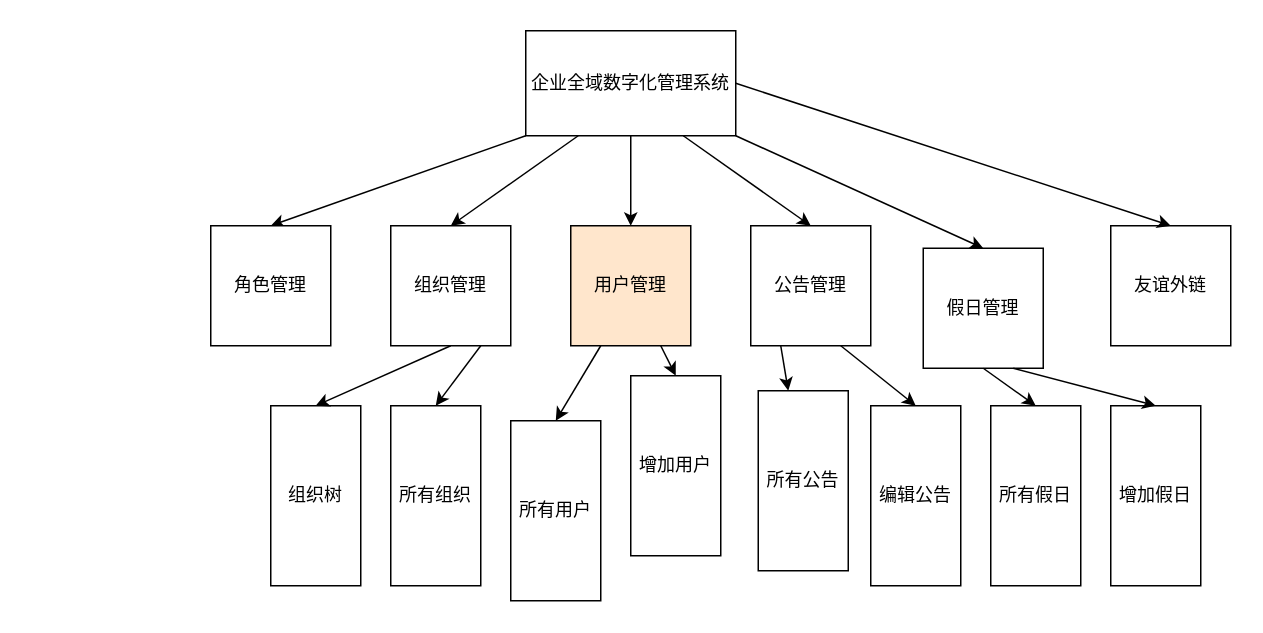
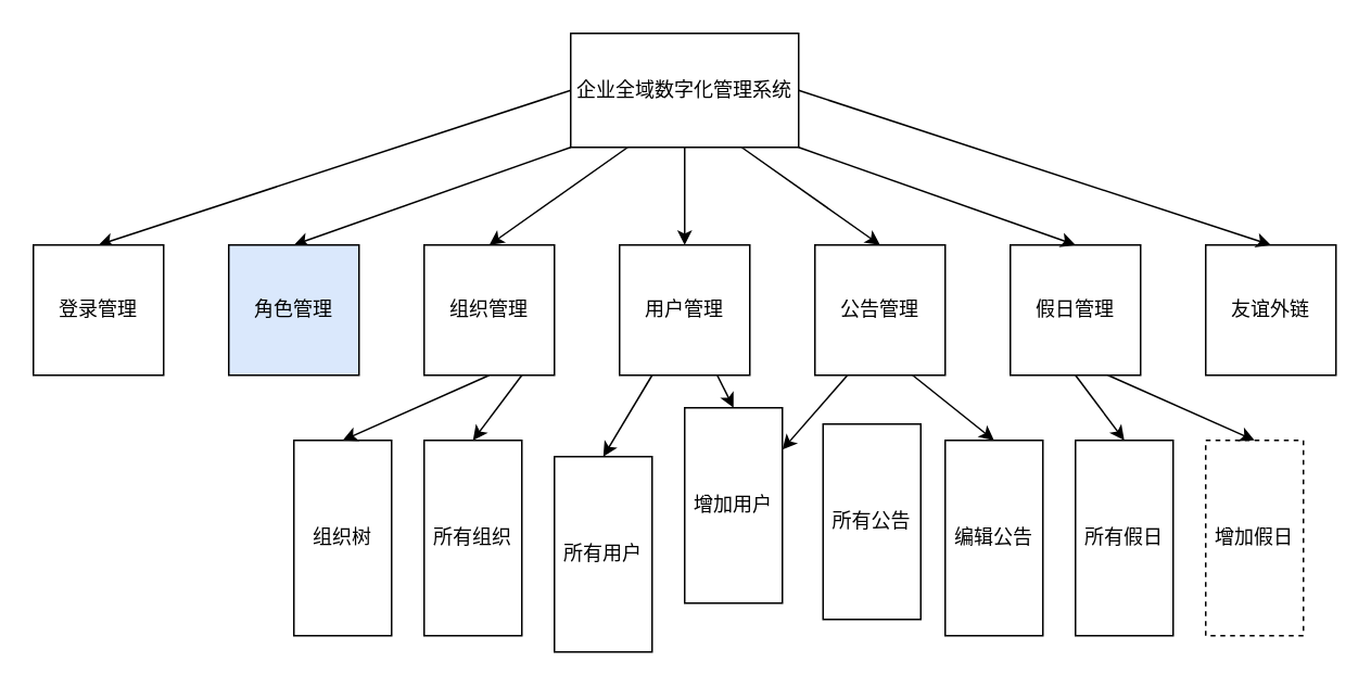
  <mxCell id="0" />
  <mxCell id="1" parent="0" />
  <mxCell id="2" style="edgeStyle=none;html=1;exitX=0.5;exitY=1;exitDx=0;exitDy=0;entryX=0.5;entryY=0;entryDx=0;entryDy=0;strokeColor=#000000;" parent="1" source="9" target="17" edge="1"><mxGeometry relative="1" as="geometry" /></mxCell>
  <mxCell id="3" style="edgeStyle=none;html=1;exitX=0.25;exitY=1;exitDx=0;exitDy=0;entryX=0.5;entryY=0;entryDx=0;entryDy=0;strokeColor=#000000;" parent="1" source="9" target="14" edge="1"><mxGeometry relative="1" as="geometry" /></mxCell>
  <mxCell id="4" style="edgeStyle=none;html=1;exitX=0;exitY=1;exitDx=0;exitDy=0;entryX=0.5;entryY=0;entryDx=0;entryDy=0;strokeColor=#000000;" parent="1" source="9" target="11" edge="1"><mxGeometry relative="1" as="geometry" /></mxCell>
+ <mxCell id="5" style="edgeStyle=none;html=1;exitX=0;exitY=0.5;exitDx=0;exitDy=0;entryX=0.5;entryY=0;entryDx=0;entryDy=0;strokeColor=#000000;" parent="1" source="9" target="10" edge="1"><mxGeometry relative="1" as="geometry" /></mxCell>
  <mxCell id="6" style="edgeStyle=none;html=1;exitX=0.75;exitY=1;exitDx=0;exitDy=0;entryX=0.5;entryY=0;entryDx=0;entryDy=0;strokeColor=#000000;" parent="1" source="9" target="20" edge="1"><mxGeometry relative="1" as="geometry" /></mxCell>
  <mxCell id="7" style="edgeStyle=none;html=1;exitX=1;exitY=1;exitDx=0;exitDy=0;entryX=0.5;entryY=0;entryDx=0;entryDy=0;strokeColor=#000000;" parent="1" source="9" target="23" edge="1"><mxGeometry relative="1" as="geometry" /></mxCell>
  <mxCell id="8" style="edgeStyle=none;html=1;exitX=1;exitY=0.5;exitDx=0;exitDy=0;entryX=0.5;entryY=0;entryDx=0;entryDy=0;fontColor=none;noLabel=1;labelBorderColor=#000000;strokeColor=#000000;" parent="1" source="9" target="24" edge="1"><mxGeometry relative="1" as="geometry" /></mxCell>
  <mxCell id="9" value="企业全域数字化管理系统" style="rounded=0;whiteSpace=wrap;html=1;fillColor=#FFFFFF;strokeColor=#000000;fontColor=#000000;" parent="1" vertex="1"><mxGeometry x="350" y="20" width="140" height="70" as="geometry" /></mxCell>
- <mxCell id="11" value="角色管理" style="whiteSpace=wrap;html=1;aspect=fixed;fillColor=#FFFFFF;strokeColor=#000000;fontColor=#000000;" parent="1" vertex="1"><mxGeometry x="140" y="150" width="80" height="80" as="geometry" /></mxCell>
+ <mxCell id="10" value="登录管理" style="whiteSpace=wrap;html=1;aspect=fixed;fillColor=#FFFFFF;strokeColor=#000000;fontColor=#000000;" parent="1" vertex="1"><mxGeometry x="20" y="150" width="80" height="80" as="geometry" /></mxCell>
+ <mxCell id="11" value="角色管理" style="whiteSpace=wrap;html=1;aspect=fixed;fillColor=#dae8fc;strokeColor=#000000;fontColor=#000000;" parent="1" vertex="1"><mxGeometry x="140" y="150" width="80" height="80" as="geometry" /></mxCell>
  <mxCell id="12" style="edgeStyle=none;html=1;exitX=0.5;exitY=1;exitDx=0;exitDy=0;entryX=0;entryY=0.5;entryDx=0;entryDy=0;strokeColor=#000000;" parent="1" source="14" target="25" edge="1"><mxGeometry relative="1" as="geometry" /></mxCell>
  <mxCell id="13" style="edgeStyle=none;html=1;exitX=0.75;exitY=1;exitDx=0;exitDy=0;entryX=0;entryY=0.5;entryDx=0;entryDy=0;strokeColor=#000000;" parent="1" source="14" target="26" edge="1"><mxGeometry relative="1" as="geometry" /></mxCell>
  <mxCell id="14" value="组织管理" style="whiteSpace=wrap;html=1;aspect=fixed;fillColor=#FFFFFF;strokeColor=#000000;fontColor=#000000;" parent="1" vertex="1"><mxGeometry x="260" y="150" width="80" height="80" as="geometry" /></mxCell>
  <mxCell id="15" style="edgeStyle=none;html=1;exitX=0.25;exitY=1;exitDx=0;exitDy=0;entryX=0;entryY=0.5;entryDx=0;entryDy=0;strokeColor=#000000;" parent="1" source="17" target="27" edge="1"><mxGeometry relative="1" as="geometry" /></mxCell>
  <mxCell id="16" style="edgeStyle=none;html=1;exitX=0.75;exitY=1;exitDx=0;exitDy=0;entryX=0;entryY=0.5;entryDx=0;entryDy=0;strokeColor=#000000;" parent="1" source="17" target="28" edge="1"><mxGeometry relative="1" as="geometry" /></mxCell>
- <mxCell id="17" value="用户管理" style="whiteSpace=wrap;html=1;aspect=fixed;fillColor=#ffe6cc;strokeColor=#000000;fontColor=#000000;" parent="1" vertex="1"><mxGeometry x="380" y="150" width="80" height="80" as="geometry" /></mxCell>
- <mxCell id="18" style="edgeStyle=none;html=1;exitX=0.25;exitY=1;exitDx=0;exitDy=0;strokeColor=#000000;" parent="1" source="20" target="29" edge="1"><mxGeometry relative="1" as="geometry" /></mxCell>
+ <mxCell id="17" value="用户管理" style="whiteSpace=wrap;html=1;aspect=fixed;fillColor=#FFFFFF;strokeColor=#000000;fontColor=#000000;" parent="1" vertex="1"><mxGeometry x="380" y="150" width="80" height="80" as="geometry" /></mxCell>
+ <mxCell id="18" style="edgeStyle=none;html=1;exitX=0.25;exitY=1;exitDx=0;exitDy=0;strokeColor=#000000;" parent="1" source="20" target="28" edge="1"><mxGeometry relative="1" as="geometry" /></mxCell>
  <mxCell id="19" style="edgeStyle=none;html=1;exitX=0.75;exitY=1;exitDx=0;exitDy=0;entryX=0;entryY=0.5;entryDx=0;entryDy=0;strokeColor=#000000;" parent="1" source="20" target="32" edge="1"><mxGeometry relative="1" as="geometry" /></mxCell>
  <mxCell id="20" value="公告管理" style="whiteSpace=wrap;html=1;aspect=fixed;fillColor=none;strokeColor=#000000;fontColor=#000000;" parent="1" vertex="1"><mxGeometry x="500" y="150" width="80" height="80" as="geometry" /></mxCell>
  <mxCell id="21" style="edgeStyle=none;html=1;exitX=0.5;exitY=1;exitDx=0;exitDy=0;entryX=0;entryY=0.5;entryDx=0;entryDy=0;strokeColor=#000000;" parent="1" source="23" target="30" edge="1"><mxGeometry relative="1" as="geometry" /></mxCell>
  <mxCell id="22" style="edgeStyle=none;html=1;exitX=0.75;exitY=1;exitDx=0;exitDy=0;entryX=0;entryY=0.5;entryDx=0;entryDy=0;strokeColor=#000000;" parent="1" source="23" target="31" edge="1"><mxGeometry relative="1" as="geometry" /></mxCell>
- <mxCell id="23" value="假日管理" style="whiteSpace=wrap;html=1;aspect=fixed;fillColor=none;strokeColor=#000000;fontColor=#000000;" parent="1" vertex="1"><mxGeometry x="615" y="165" width="80" height="80" as="geometry" /></mxCell>
+ <mxCell id="23" value="假日管理" style="whiteSpace=wrap;html=1;aspect=fixed;fillColor=none;strokeColor=#000000;fontColor=#000000;" parent="1" vertex="1"><mxGeometry x="620" y="150" width="80" height="80" as="geometry" /></mxCell>
  <mxCell id="24" value="友谊外链" style="whiteSpace=wrap;html=1;aspect=fixed;fillColor=none;strokeColor=#000000;fontColor=#000000;labelBorderColor=none;" parent="1" vertex="1"><mxGeometry x="740" y="150" width="80" height="80" as="geometry" /></mxCell>
  <mxCell id="25" value="组织树" style="rounded=0;whiteSpace=wrap;html=1;direction=south;fillColor=none;strokeColor=#000000;fontColor=#000000;" parent="1" vertex="1"><mxGeometry x="180" y="270" width="60" height="120" as="geometry" /></mxCell>
  <mxCell id="26" value="所有组织" style="rounded=0;whiteSpace=wrap;html=1;direction=south;fillColor=none;strokeColor=#000000;fontColor=#000000;" parent="1" vertex="1"><mxGeometry x="260" y="270" width="60" height="120" as="geometry" /></mxCell>
  <mxCell id="27" value="所有用户" style="rounded=0;whiteSpace=wrap;html=1;direction=south;fillColor=none;strokeColor=#000000;fontColor=#000000;" parent="1" vertex="1"><mxGeometry x="340" y="280" width="60" height="120" as="geometry" /></mxCell>
  <mxCell id="28" value="增加用户" style="rounded=0;whiteSpace=wrap;html=1;direction=south;fillColor=none;strokeColor=#000000;fontColor=#000000;" parent="1" vertex="1"><mxGeometry x="420" y="250" width="60" height="120" as="geometry" /></mxCell>
  <mxCell id="29" value="所有公告" style="rounded=0;whiteSpace=wrap;html=1;direction=south;fillColor=none;strokeColor=#000000;fontColor=#000000;" parent="1" vertex="1"><mxGeometry x="505" y="260" width="60" height="120" as="geometry" /></mxCell>
  <mxCell id="30" value="所有假日" style="rounded=0;whiteSpace=wrap;html=1;direction=south;fillColor=none;strokeColor=#000000;fontColor=#000000;" parent="1" vertex="1"><mxGeometry x="660" y="270" width="60" height="120" as="geometry" /></mxCell>
- <mxCell id="31" value="增加假日" style="rounded=0;whiteSpace=wrap;html=1;direction=south;fillColor=none;strokeColor=#000000;fontColor=#000000;" parent="1" vertex="1"><mxGeometry x="740" y="270" width="60" height="120" as="geometry" /></mxCell>
+ <mxCell id="31" value="增加假日" style="rounded=0;whiteSpace=wrap;html=1;direction=south;fillColor=none;strokeColor=#000000;fontColor=#000000;dashed=1;" parent="1" vertex="1"><mxGeometry x="740" y="270" width="60" height="120" as="geometry" /></mxCell>
  <mxCell id="32" value="编辑公告" style="rounded=0;whiteSpace=wrap;html=1;direction=south;fillColor=none;strokeColor=#000000;fontColor=#000000;" parent="1" vertex="1"><mxGeometry x="580" y="270" width="60" height="120" as="geometry" /></mxCell>
